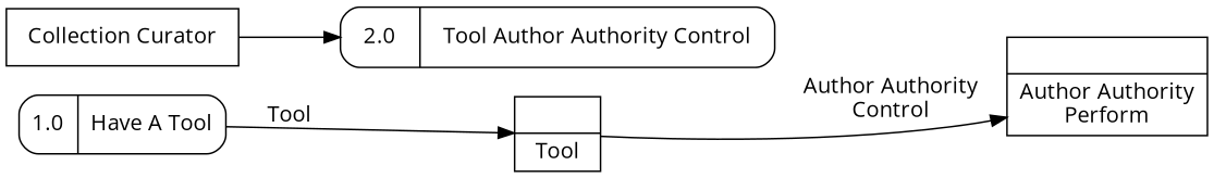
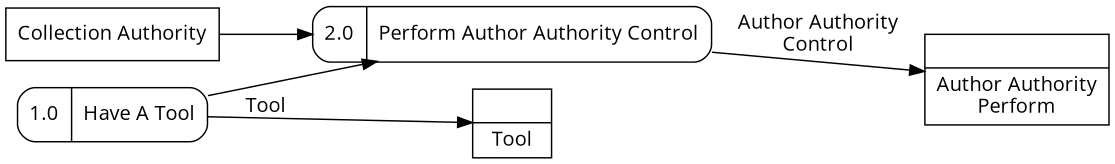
  digraph {
    fontname="Open Sans"
    rankdir=LR
    node [fontname="Open Sans" shape=record]
    edge [fontname="Open Sans"]
    n1 [label="<f0>  |<f1> Tool "]
    n2 [label="<f0>  |<f1> Author Authority\nPerform "]
-   n3 [label="Collection Curator" shape=box]
-   n4 [label="{<f0> 2.0|<f1> Tool Author Authority Control }" shape=Mrecord]
+   n3 [label="Collection Authority" shape=box]
+   n4 [label="{<f0> 2.0|<f1> Perform Author Authority Control }" shape=Mrecord]
    n5 [label="{<f0> 1.0|<f1> Have A Tool }" shape=Mrecord]
    n3 -> n4
-   n1 -> n2 [label="Author Authority\nControl"]
+   n4 -> n2 [label="Author Authority\nControl"]
    n5 -> n1 [label=Tool]
+   n5 -> n4
  }
